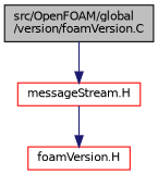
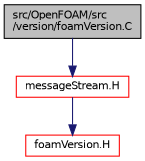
  digraph {
    node [color=red fontname=Helvetica fontsize=10 shape=record]
    edge [color=midnightblue fontname=Helvetica fontsize=10 labelfontname=Helvetica labelfontsize=10 style=solid]
-   n1 [color=black fillcolor=grey75 fontcolor=black height=0.2 label="src/OpenFOAM/global\l/version/foamVersion.C" style=filled width=0.4]
+   n1 [color=black fillcolor=grey75 fontcolor=black height=0.2 label="src/OpenFOAM/src\l/version/foamVersion.C" style=filled width=0.4]
    n2 [height=0.2 label="messageStream.H" width=0.4]
    n3 [height=0.2 label="foamVersion.H" width=0.4]
    n1 -> n2
    n2 -> n3
  }
